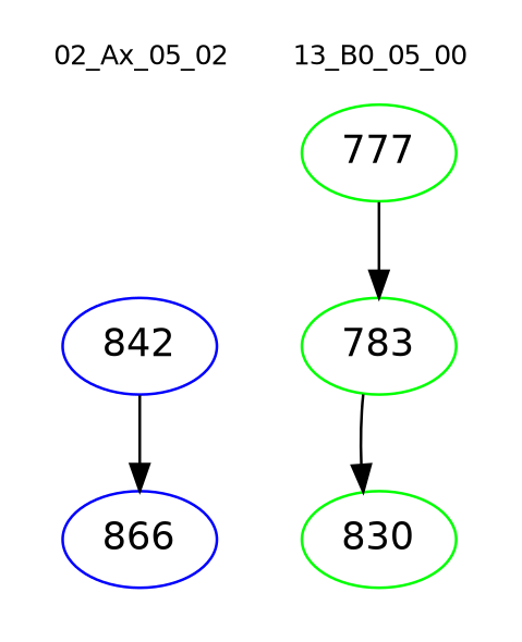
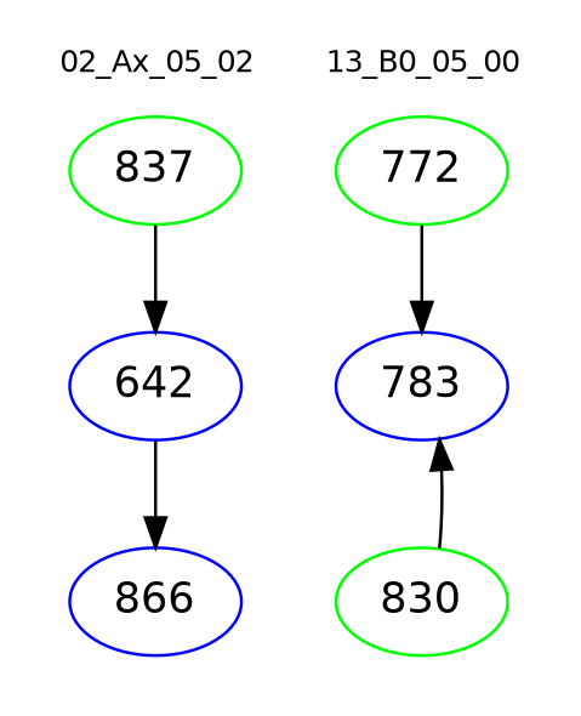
  digraph {
    fontname="DejaVu Sans"
    node [color=green fontname="DejaVu Sans"]
    edge [color=black fontname="DejaVu Sans"]
-   n2 [color=blue label=842]
+   n1 [label=837]
+   n2 [color=blue label=642]
    n3 [color=blue label=866]
-   n4 [label=777]
-   n5 [label=783]
+   n4 [label=772]
+   n5 [color=blue label=783]
    n6 [label=830]
    subgraph cluster_1 {
      color=white
      fontsize=10
      label="02_Ax_05_02"
+     n1
      n2
      n3
    }
    subgraph cluster_2 {
      color=white
      fontsize=10
      label="13_B0_05_00"
      n4
      n5
      n6
    }
+   n1 -> n2
    n2 -> n3
    n4 -> n5
-   n5 -> n6
+   n6 -> n5
  }
